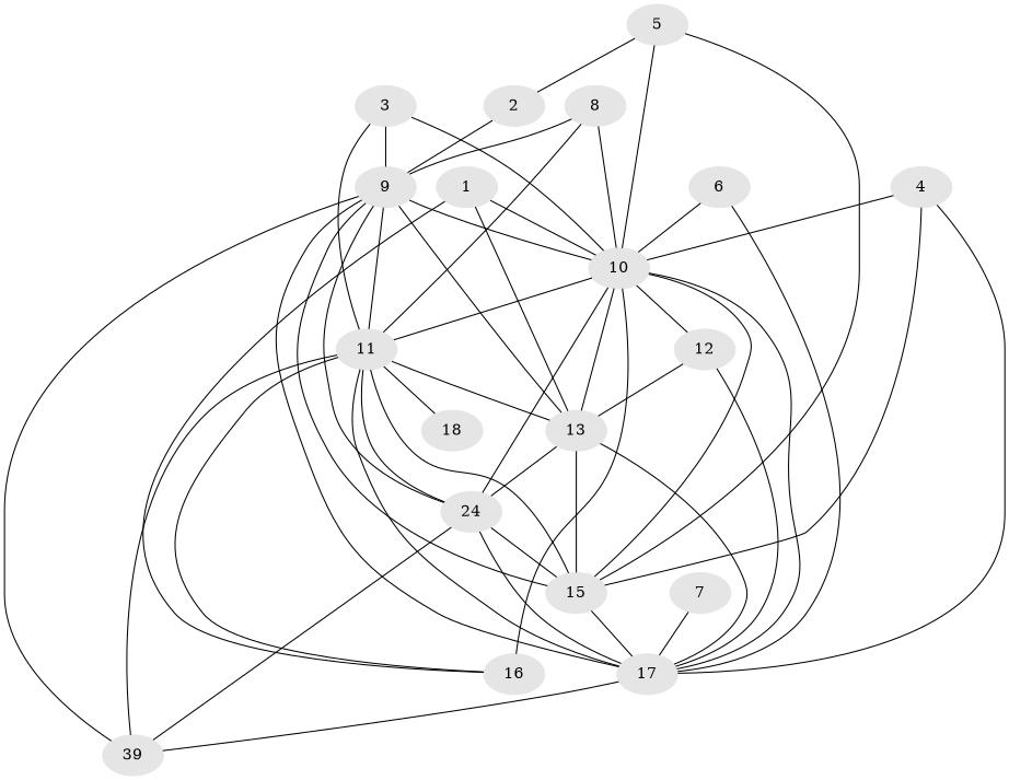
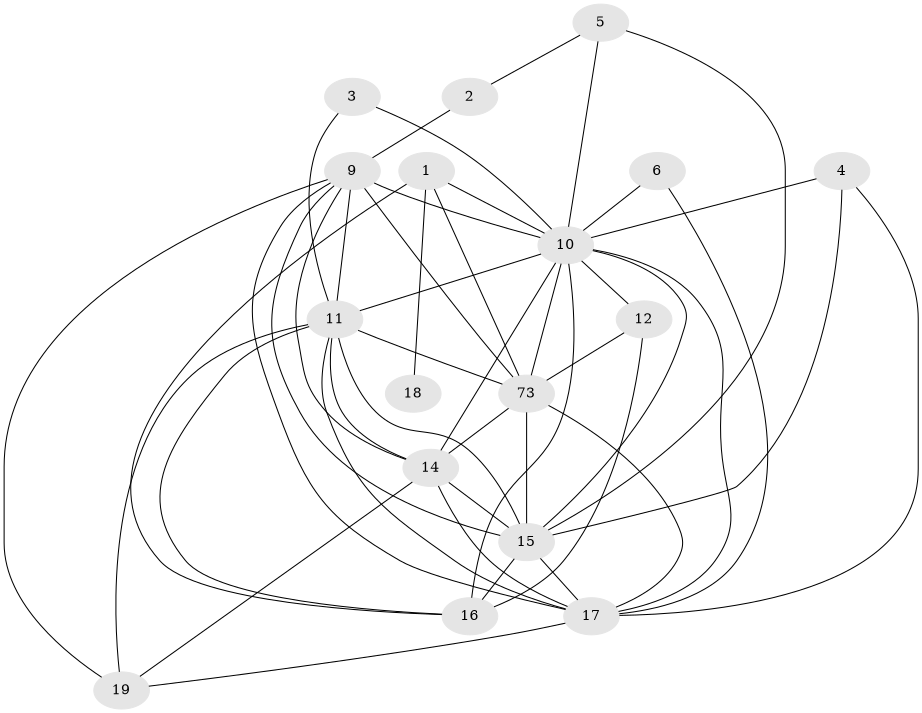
  graph {
    node [color=gray90 style=filled]
    edge [weight=1.0]
    1
    10
-   13
+   13 [label=73]
    16
    11
    15
    17
-   14 [label=24]
+   14
    12
    2
    9
-   19 [label=39]
+   19
    3
    18
    4
    5
    6
-   7
-   8
    1 -- 10
    1 -- 13
    1 -- 16
    10 -- 13 [weight=5.0]
    10 -- 16 [weight=3.0]
    10 -- 11 [weight=2.0]
    10 -- 15 [weight=3.0]
    10 -- 17 [weight=2.0]
    10 -- 14 [weight=4.0]
    10 -- 12
    13 -- 15 [weight=5.0]
    13 -- 17 [weight=2.0]
    13 -- 14 [weight=7.0]
    11 -- 13 [weight=4.0]
    11 -- 16
    11 -- 15
    11 -- 17 [weight=2.0]
    11 -- 14 [weight=3.0]
    11 -- 19
-   11 -- 18
+   1 -- 18
+   15 -- 16 [weight=2.0]
    15 -- 17
    17 -- 19
    14 -- 15 [weight=3.0]
    14 -- 17 [weight=3.0]
    14 -- 19 [weight=2.0]
    12 -- 13
-   12 -- 17
+   12 -- 16
    2 -- 9
    9 -- 10 [weight=2.0]
    9 -- 13 [weight=3.0]
    9 -- 11 [weight=2.0]
    9 -- 15 [weight=2.0]
    9 -- 17
    9 -- 14 [weight=3.0]
    9 -- 19
    3 -- 10
    3 -- 11
-   3 -- 9
    4 -- 10
    4 -- 15
    4 -- 17
    5 -- 10 [weight=2.0]
    5 -- 15
    5 -- 2 [weight=2.0]
    6 -- 10 [weight=2.0]
    6 -- 17
-   7 -- 17
-   8 -- 10 [weight=2.0]
-   8 -- 11
-   8 -- 9
  }
